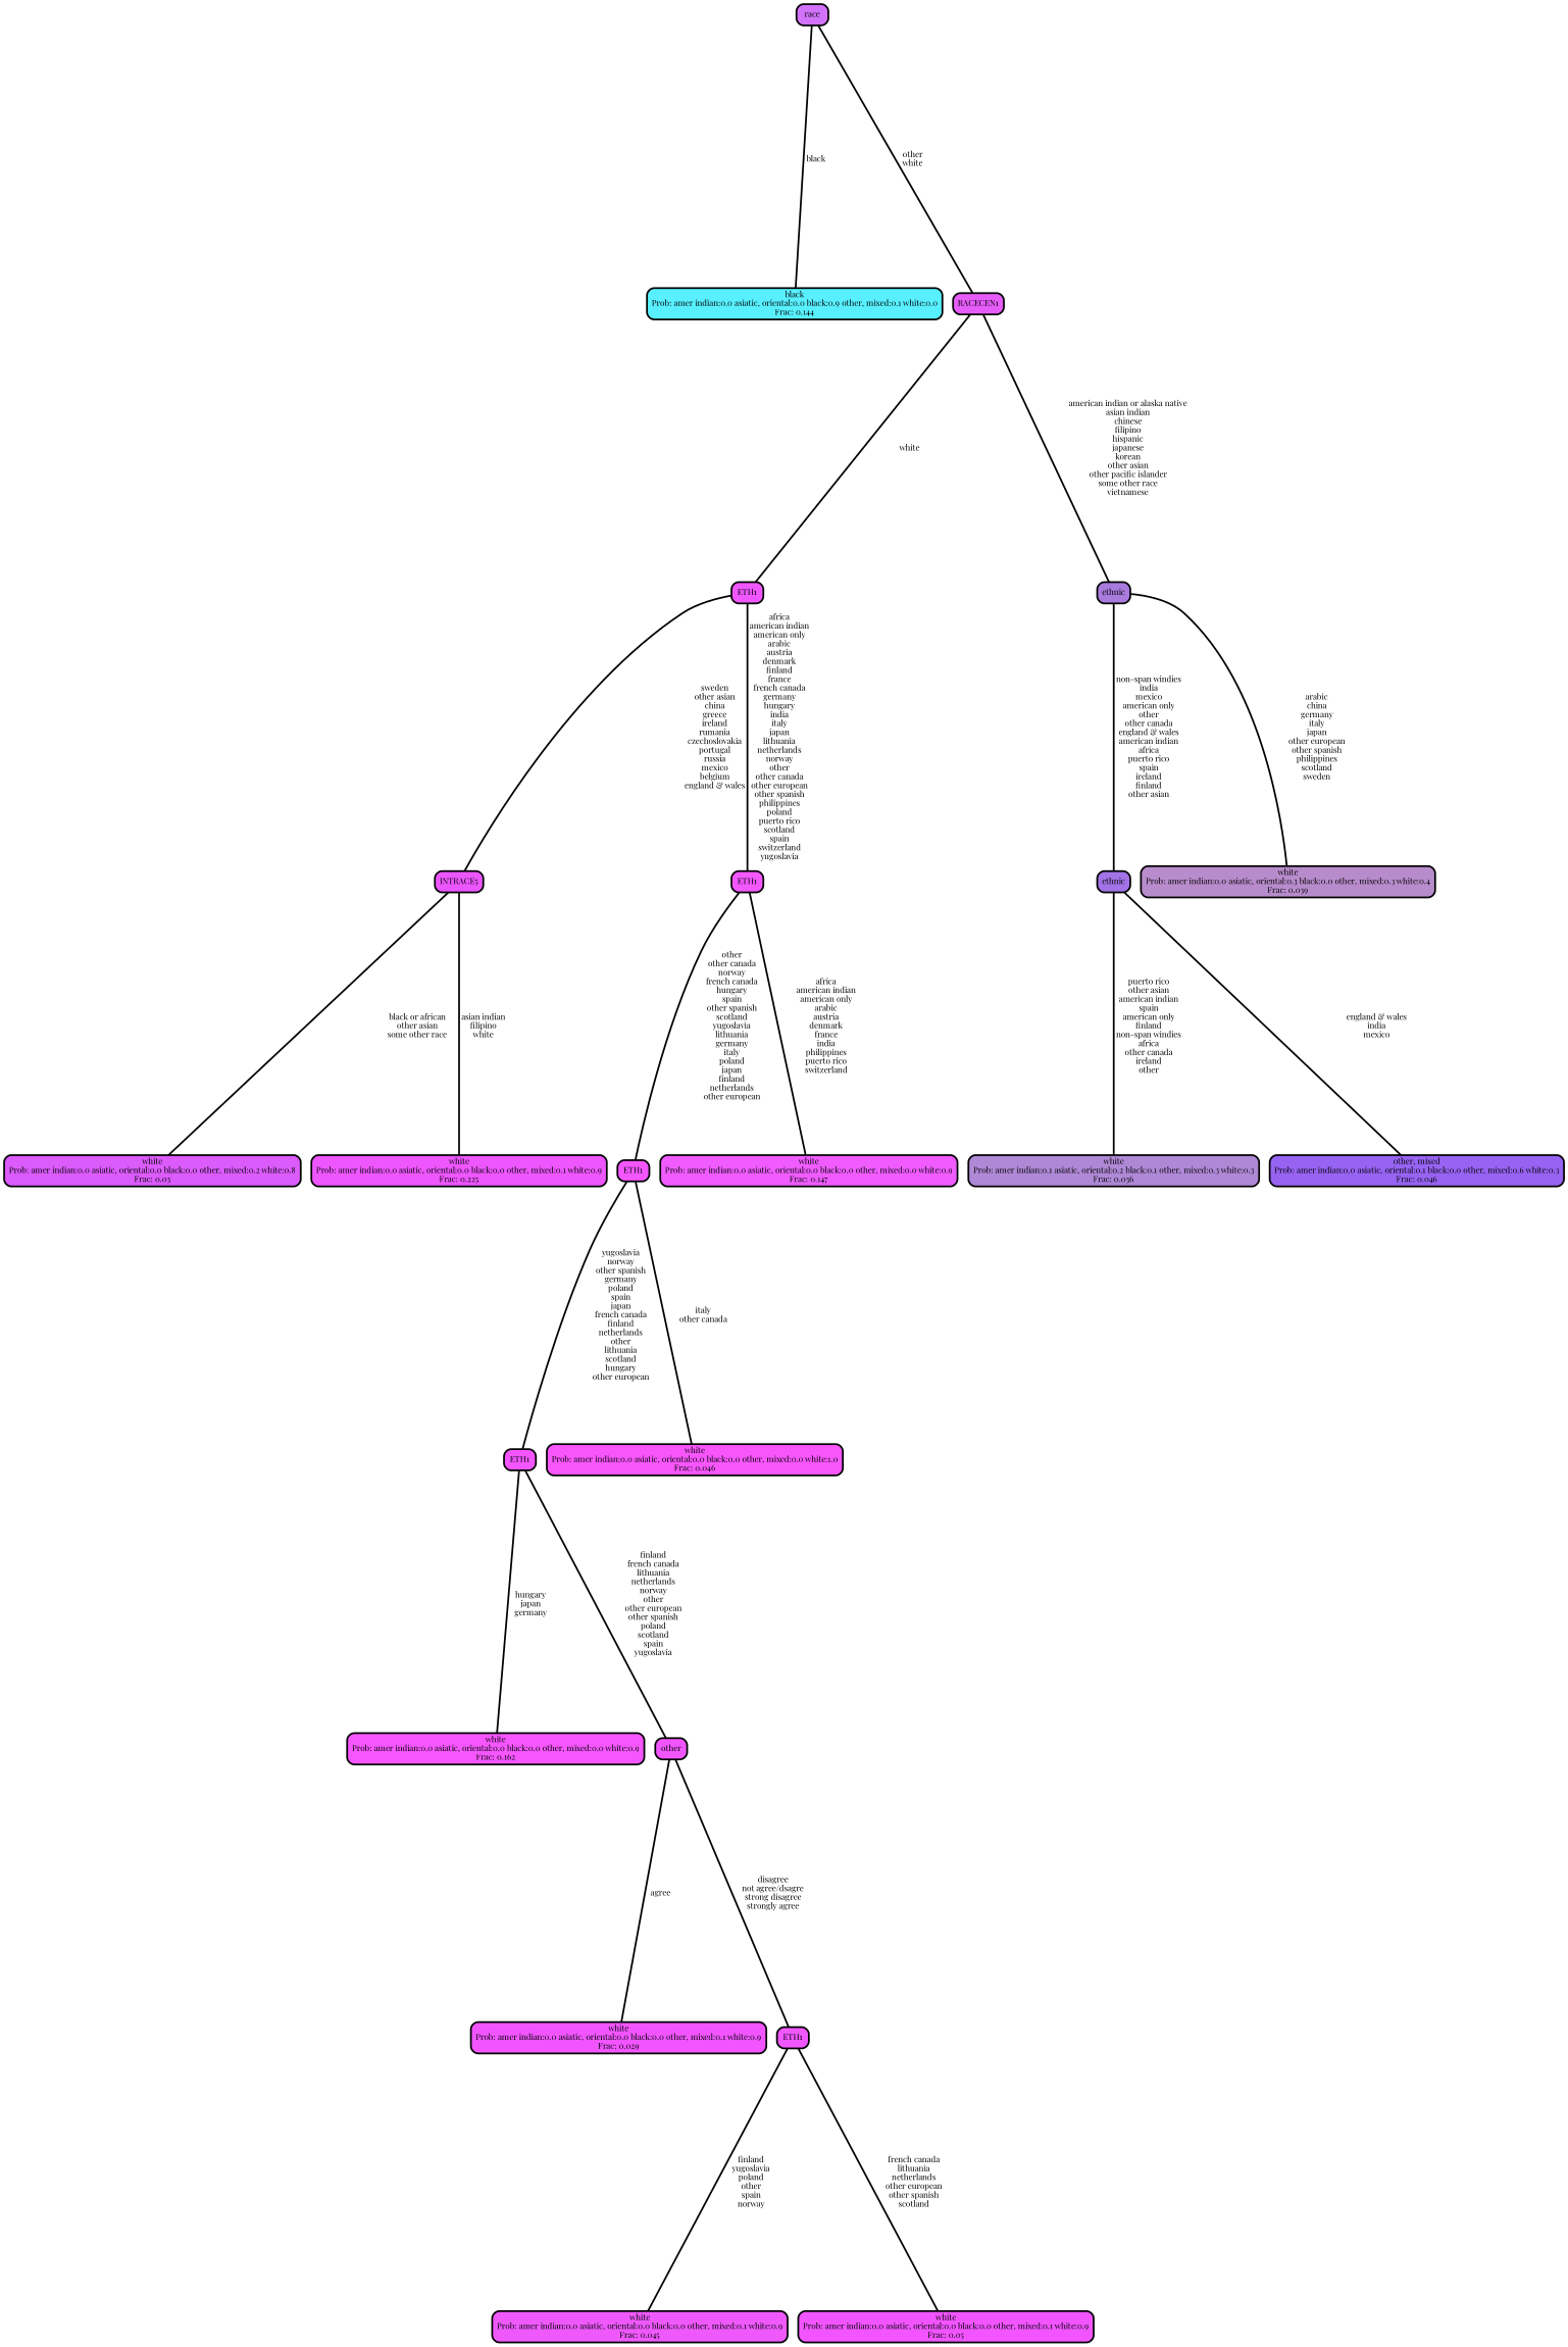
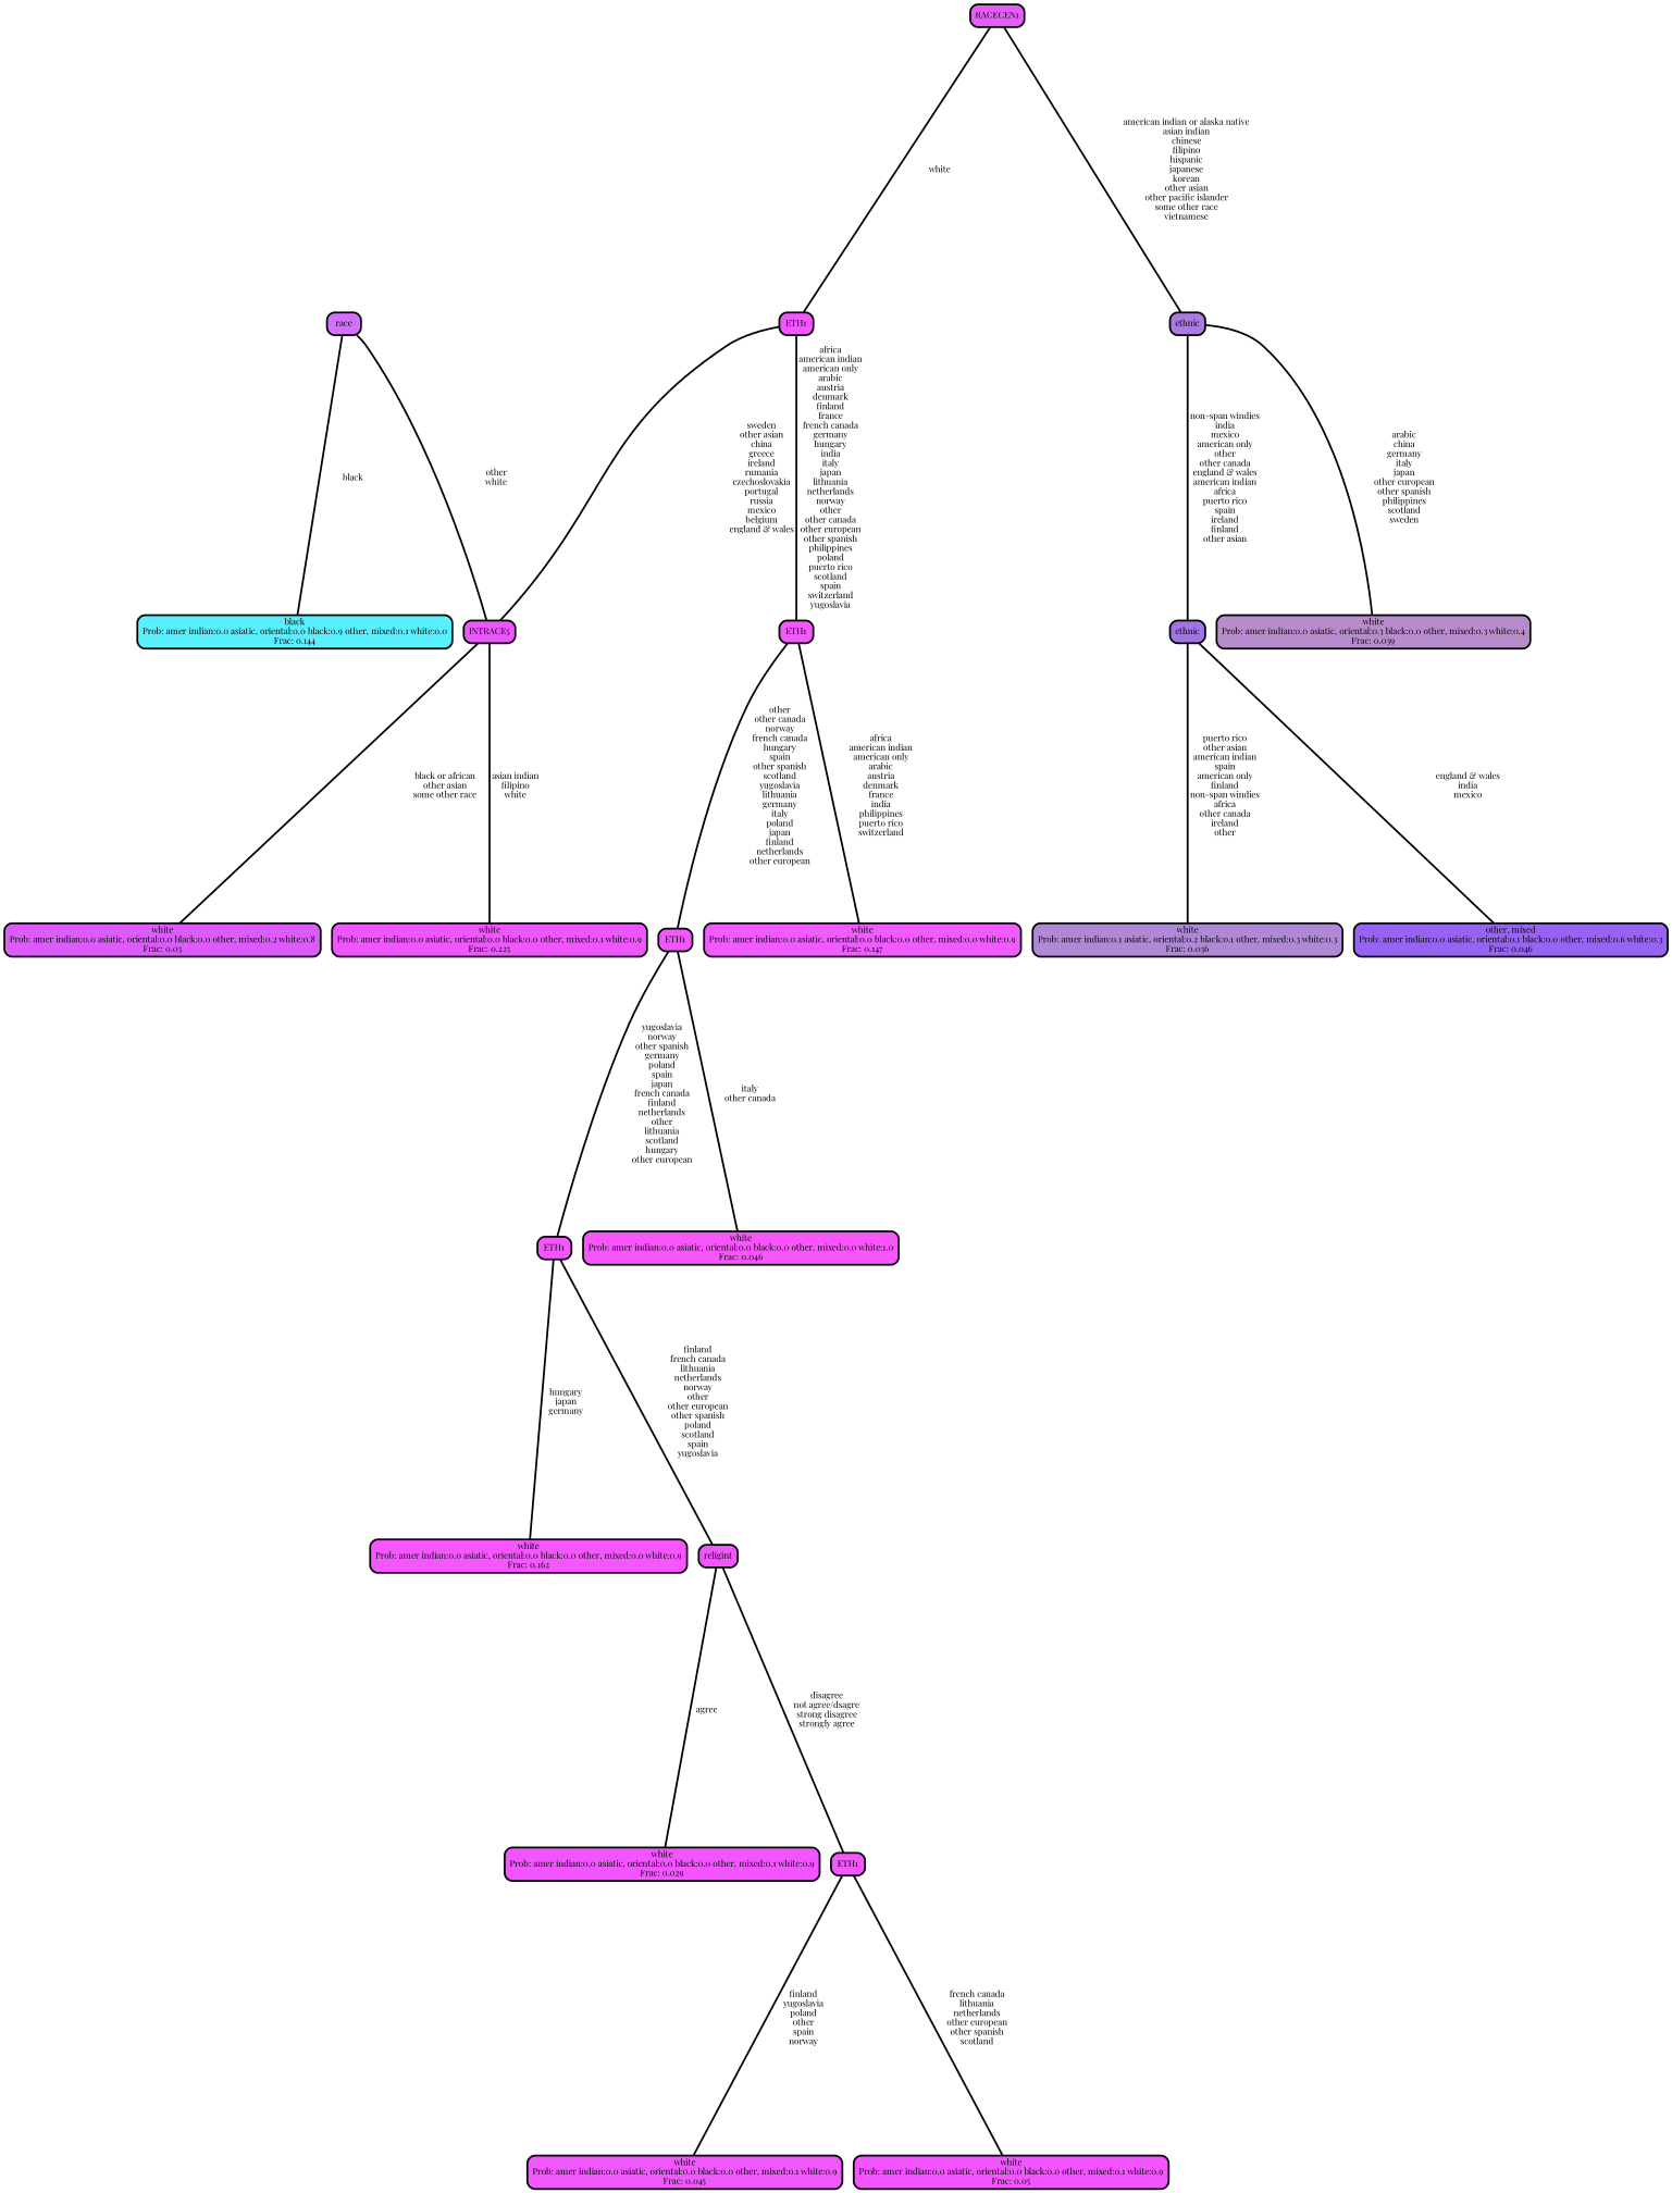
  graph {
    fontname="Playfair Display"
    ranksep="0 equally"
    splines=straight
    node [color=black fillcolor="#f255ff" fontcolor=black fontname="Playfair Display" penwidth=3 shape=box style="filled, rounded"]
    edge [color=black fontname="Playfair Display" penwidth=3]
    n1 [fillcolor="#58f0fe" label="black\nProb: amer indian:0.0 asiatic, oriental:0.0 black:0.9 other, mixed:0.1 white:0.0\nFrac: 0.144"]
    n2 [fillcolor="#d272fa" label=race]
    n3 [fillcolor="#e65cf9" label=RACECEN1]
    n4 [fillcolor="#f057fe" label=ETH1]
    n5 [fillcolor="#a87bdd" label=ethnic]
    n6 [fillcolor="#db5bfb" label="white\nProb: amer indian:0.0 asiatic, oriental:0.0 black:0.0 other, mixed:0.2 white:0.8\nFrac: 0.03"]
    n7 [fillcolor="#ec56fd" label=INTRACE5]
    n8 [fillcolor="#ee56fe" label="white\nProb: amer indian:0.0 asiatic, oriental:0.0 black:0.0 other, mixed:0.1 white:0.9\nFrac: 0.225"]
    n9 [fillcolor="#f358fe" label=ETH1]
    n10 [fillcolor="#f456fe" label=ETH1]
    n11 [fillcolor="#f05cff" label="white\nProb: amer indian:0.0 asiatic, oriental:0.0 black:0.0 other, mixed:0.0 white:0.9\nFrac: 0.147"]
    n12 [fillcolor="#f656fe" label="white\nProb: amer indian:0.0 asiatic, oriental:0.0 black:0.0 other, mixed:0.0 white:0.9\nFrac: 0.162"]
    n13 [fillcolor="#f356fe" label=ETH1]
-   n14 [fillcolor="#f156fe" label=other]
+   n14 [fillcolor="#f156fe" label=religint]
    n15 [label="white\nProb: amer indian:0.0 asiatic, oriental:0.0 black:0.0 other, mixed:0.1 white:0.9\nFrac: 0.029"]
    n16 [fillcolor="#f057fd" label=ETH1]
    n17 [fillcolor="#ef59fc" label="white\nProb: amer indian:0.0 asiatic, oriental:0.0 black:0.0 other, mixed:0.1 white:0.9\nFrac: 0.045"]
    n18 [label="white\nProb: amer indian:0.0 asiatic, oriental:0.0 black:0.0 other, mixed:0.1 white:0.9\nFrac: 0.05"]
    n19 [fillcolor="#f856fc" label="white\nProb: amer indian:0.0 asiatic, oriental:0.0 black:0.0 other, mixed:0.0 white:1.0\nFrac: 0.046"]
    n20 [fillcolor="#a173e6" label=ethnic]
    n21 [fillcolor="#b88ccc" label="white\nProb: amer indian:0.0 asiatic, oriental:0.3 black:0.0 other, mixed:0.3 white:0.4\nFrac: 0.039"]
    n22 [fillcolor="#af88d6" label="white\nProb: amer indian:0.1 asiatic, oriental:0.2 black:0.1 other, mixed:0.3 white:0.3\nFrac: 0.036"]
    n23 [fillcolor="#9763f2" label="other, mixed\nProb: amer indian:0.0 asiatic, oriental:0.1 black:0.0 other, mixed:0.6 white:0.3\nFrac: 0.046"]
    subgraph sub_1 {
      rank=same
    }
    n2 -- n1 [label=" black"]
-   n2 -- n3 [label=" other\n white"]
+   n2 -- n7 [label=" other\n white"]
    n3 -- n4 [label=" white"]
    n3 -- n5 [label=" american indian or alaska native\n asian indian\n chinese\n filipino\n hispanic\n japanese\n korean\n other asian\n other pacific islander\n some other race\n vietnamese"]
    n4 -- n7 [label=" sweden\n other asian\n china\n greece\n ireland\n rumania\n czechoslovakia\n portugal\n russia\n mexico\n belgium\n england & wales"]
    n4 -- n9 [label=" africa\n american indian\n american only\n arabic\n austria\n denmark\n finland\n france\n french canada\n germany\n hungary\n india\n italy\n japan\n lithuania\n netherlands\n norway\n other\n other canada\n other european\n other spanish\n philippines\n poland\n puerto rico\n scotland\n spain\n switzerland\n yugoslavia"]
    n5 -- n20 [label=" non-span windies\n india\n mexico\n american only\n other\n other canada\n england & wales\n american indian\n africa\n puerto rico\n spain\n ireland\n finland\n other asian"]
    n5 -- n21 [label=" arabic\n china\n germany\n italy\n japan\n other european\n other spanish\n philippines\n scotland\n sweden"]
    n7 -- n6 [label=" black or african\n other asian\n some other race"]
    n7 -- n8 [label=" asian indian\n filipino\n white"]
    n9 -- n10 [label=" other\n other canada\n norway\n french canada\n hungary\n spain\n other spanish\n scotland\n yugoslavia\n lithuania\n germany\n italy\n poland\n japan\n finland\n netherlands\n other european"]
    n9 -- n11 [label=" africa\n american indian\n american only\n arabic\n austria\n denmark\n france\n india\n philippines\n puerto rico\n switzerland"]
    n10 -- n13 [label=" yugoslavia\n norway\n other spanish\n germany\n poland\n spain\n japan\n french canada\n finland\n netherlands\n other\n lithuania\n scotland\n hungary\n other european"]
    n10 -- n19 [label=" italy\n other canada"]
    n13 -- n12 [label=" hungary\n japan\n germany"]
    n13 -- n14 [label=" finland\n french canada\n lithuania\n netherlands\n norway\n other\n other european\n other spanish\n poland\n scotland\n spain\n yugoslavia"]
    n14 -- n15 [label=" agree"]
    n14 -- n16 [label=" disagree\n not agree/dsagre\n strong disagree\n strongly agree"]
    n16 -- n17 [label=" finland\n yugoslavia\n poland\n other\n spain\n norway"]
    n16 -- n18 [label=" french canada\n lithuania\n netherlands\n other european\n other spanish\n scotland"]
    n20 -- n22 [label=" puerto rico\n other asian\n american indian\n spain\n american only\n finland\n non-span windies\n africa\n other canada\n ireland\n other"]
    n20 -- n23 [label=" england & wales\n india\n mexico"]
  }
